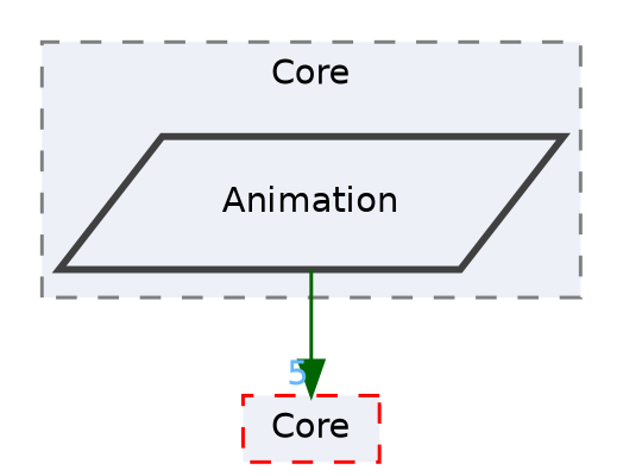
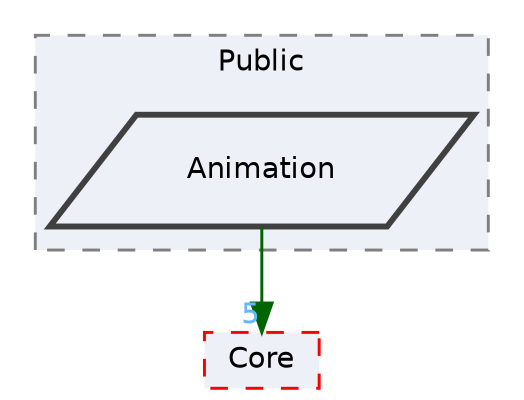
  digraph {
    compound=true
    node [fillcolor="#edf0f7" fontname=Helvetica fontsize=10]
    n1 [color=grey25 height=0.2 label=Animation shape=parallelogram style="filled,bold" width=0.4]
    n2 [color=red height=0.2 label=Core shape=box style="filled,dashed" width=0.4]
    subgraph cluster_1 {
      bgcolor="#edf0f7"
      fontname=Helvetica
      fontsize=10
-     label=Core
+     label=Public
      pencolor=grey50
      style="filled,dashed"
      n1
    }
    n1 -> n2 [color=darkgreen fontcolor=steelblue1 fontname=Helvetica fontsize=10 headlabel=5 labeldistance=1.5 labelfontname=Helvetica labelfontsize=10]
  }
